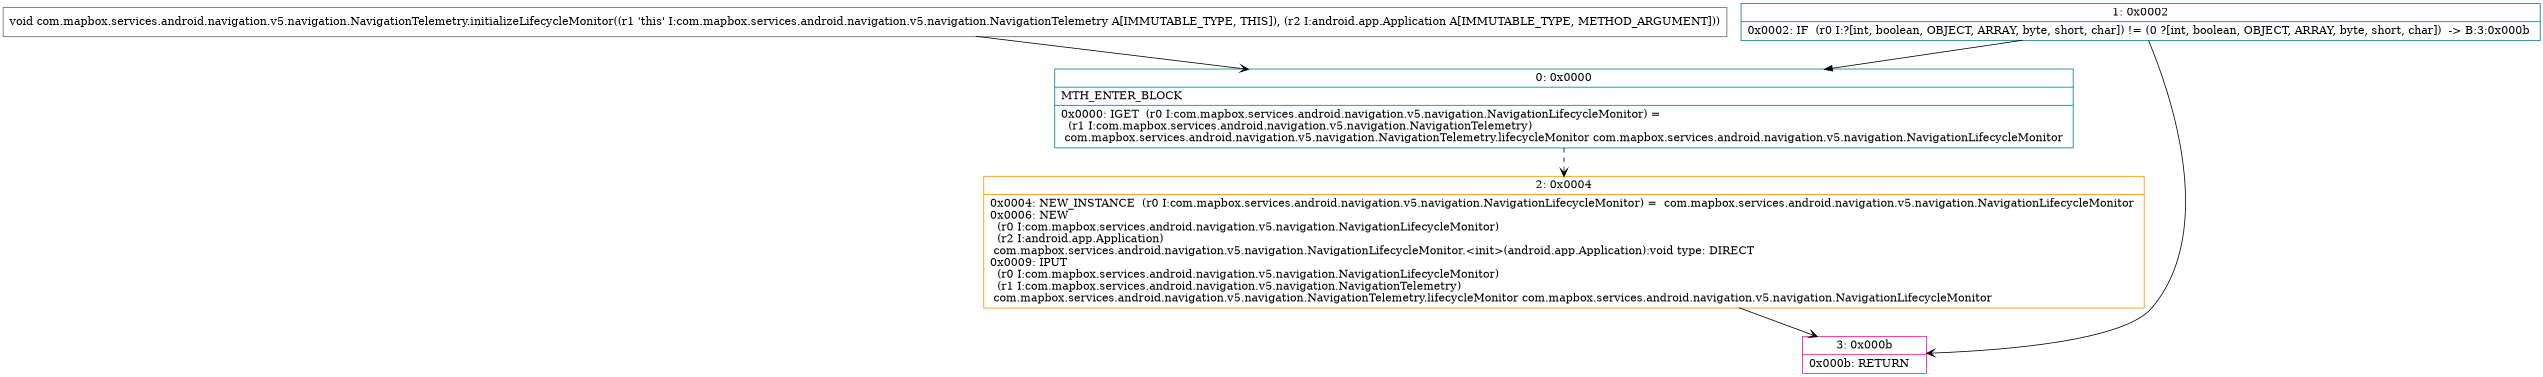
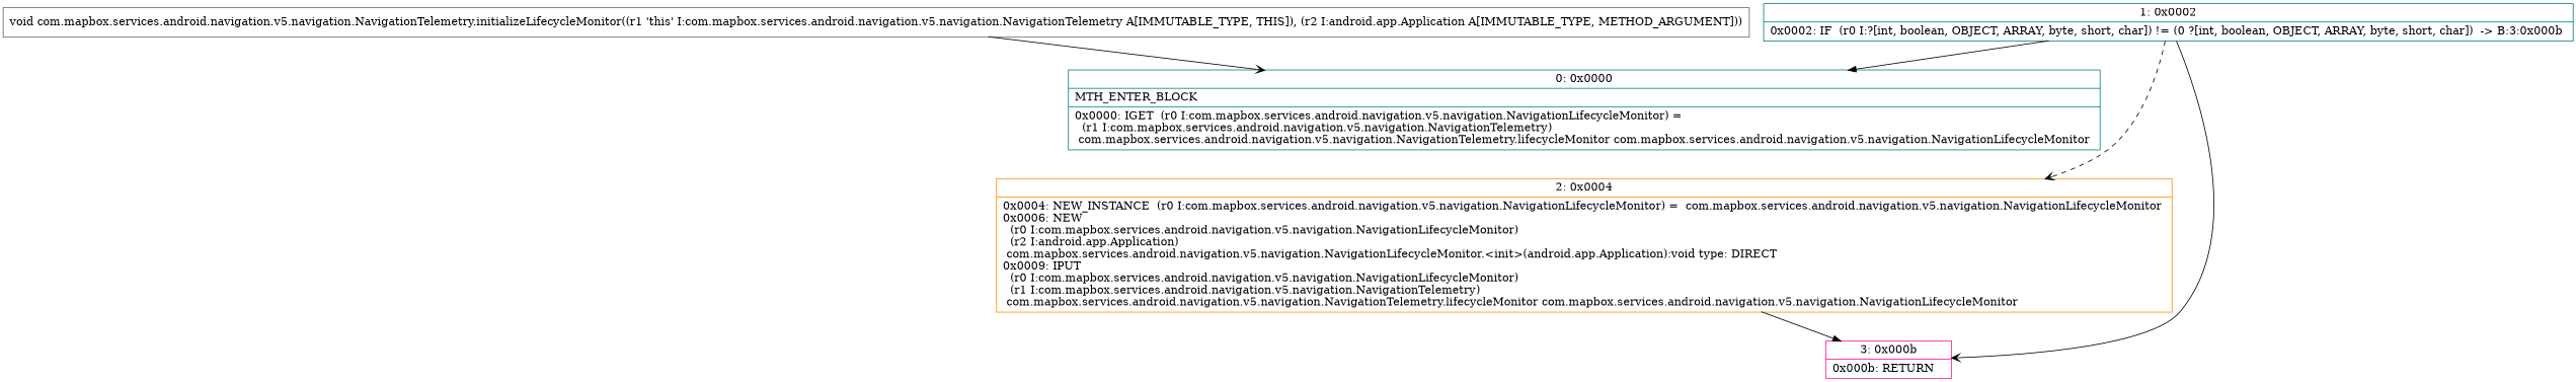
  digraph {
    node [color=teal shape=record]
    edge [arrowhead=vee]
    n1 [label="{0\:\ 0x0000|MTH_ENTER_BLOCK\l|0x0000: IGET  (r0 I:com.mapbox.services.android.navigation.v5.navigation.NavigationLifecycleMonitor) = \l  (r1 I:com.mapbox.services.android.navigation.v5.navigation.NavigationTelemetry)\l com.mapbox.services.android.navigation.v5.navigation.NavigationTelemetry.lifecycleMonitor com.mapbox.services.android.navigation.v5.navigation.NavigationLifecycleMonitor \l}"]
    n2 [label="{1\:\ 0x0002|0x0002: IF  (r0 I:?[int, boolean, OBJECT, ARRAY, byte, short, char]) != (0 ?[int, boolean, OBJECT, ARRAY, byte, short, char])  \-\> B:3:0x000b \l}"]
    n3 [color=darkorange label="{2\:\ 0x0004|0x0004: NEW_INSTANCE  (r0 I:com.mapbox.services.android.navigation.v5.navigation.NavigationLifecycleMonitor) =  com.mapbox.services.android.navigation.v5.navigation.NavigationLifecycleMonitor \l0x0006: NEW  \l  (r0 I:com.mapbox.services.android.navigation.v5.navigation.NavigationLifecycleMonitor)\l  (r2 I:android.app.Application)\l com.mapbox.services.android.navigation.v5.navigation.NavigationLifecycleMonitor.\<init\>(android.app.Application):void type: DIRECT \l0x0009: IPUT  \l  (r0 I:com.mapbox.services.android.navigation.v5.navigation.NavigationLifecycleMonitor)\l  (r1 I:com.mapbox.services.android.navigation.v5.navigation.NavigationTelemetry)\l com.mapbox.services.android.navigation.v5.navigation.NavigationTelemetry.lifecycleMonitor com.mapbox.services.android.navigation.v5.navigation.NavigationLifecycleMonitor \l}"]
    n4 [color=deeppink label="{3\:\ 0x000b|0x000b: RETURN   \l}"]
    n5 [color=gray40 label="{void com.mapbox.services.android.navigation.v5.navigation.NavigationTelemetry.initializeLifecycleMonitor((r1 'this' I:com.mapbox.services.android.navigation.v5.navigation.NavigationTelemetry A[IMMUTABLE_TYPE, THIS]), (r2 I:android.app.Application A[IMMUTABLE_TYPE, METHOD_ARGUMENT])) }"]
    n2 -> n1 [arrowhead=normal]
-   n1 -> n3 [style=dashed]
+   n2 -> n3 [style=dashed]
    n2 -> n4
-   n3 -> n4
+   n3 -> n4 [arrowhead=normal]
    n5 -> n1
  }
